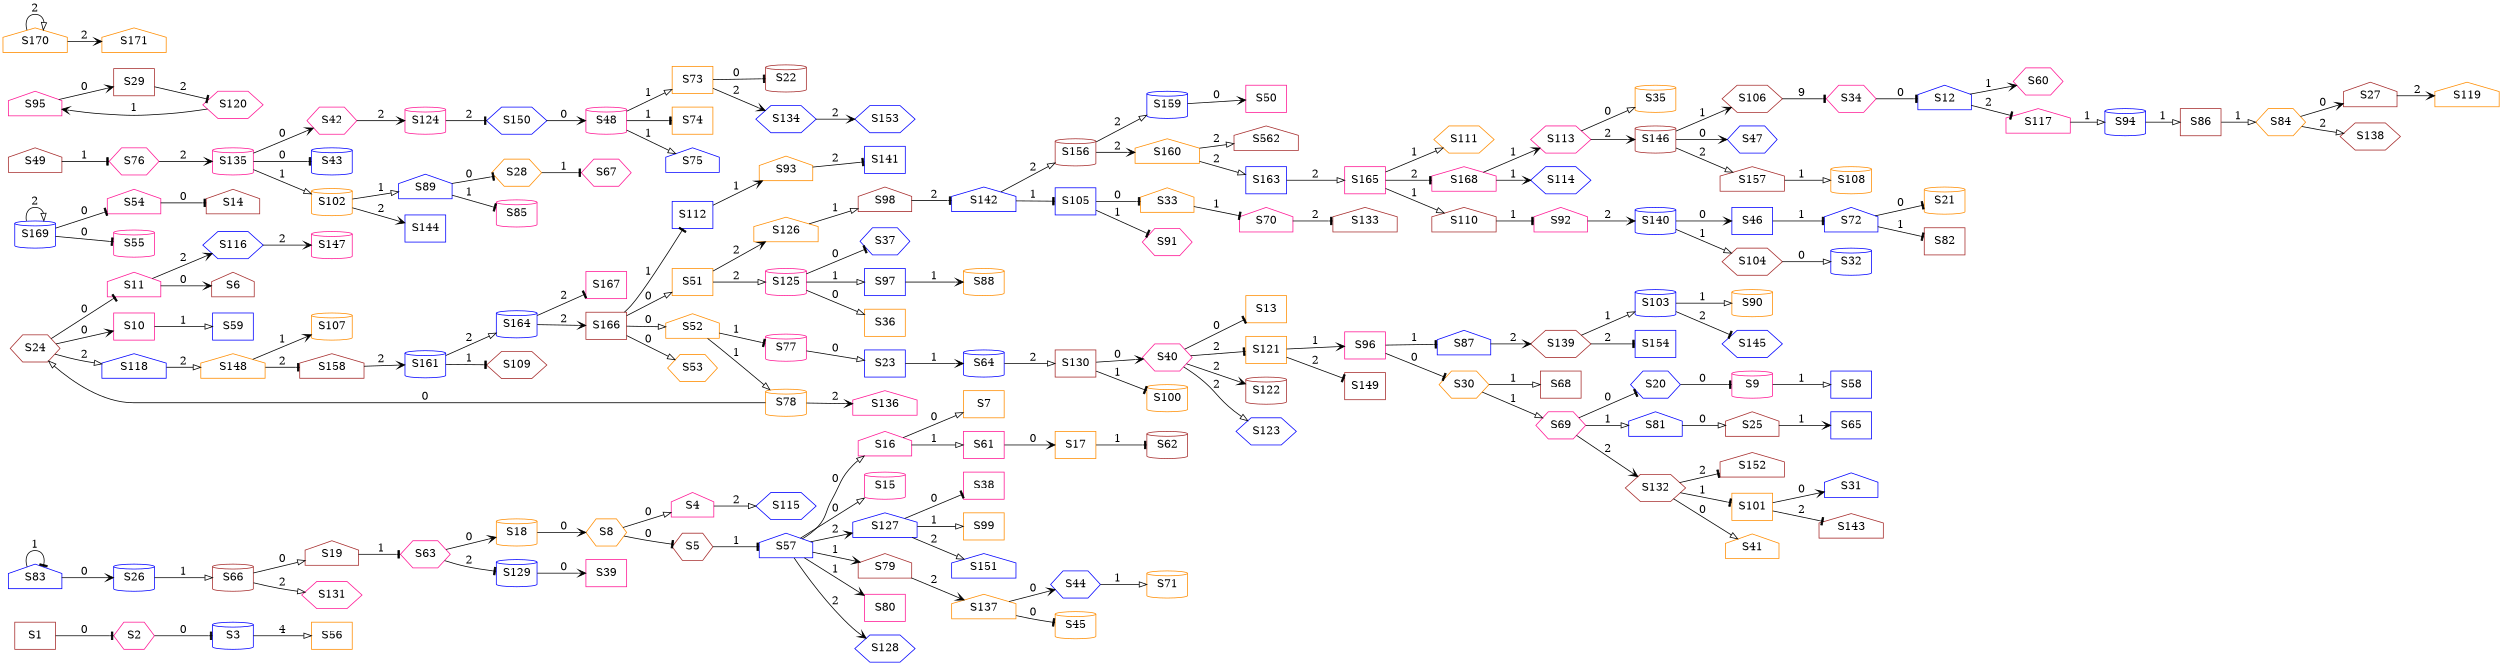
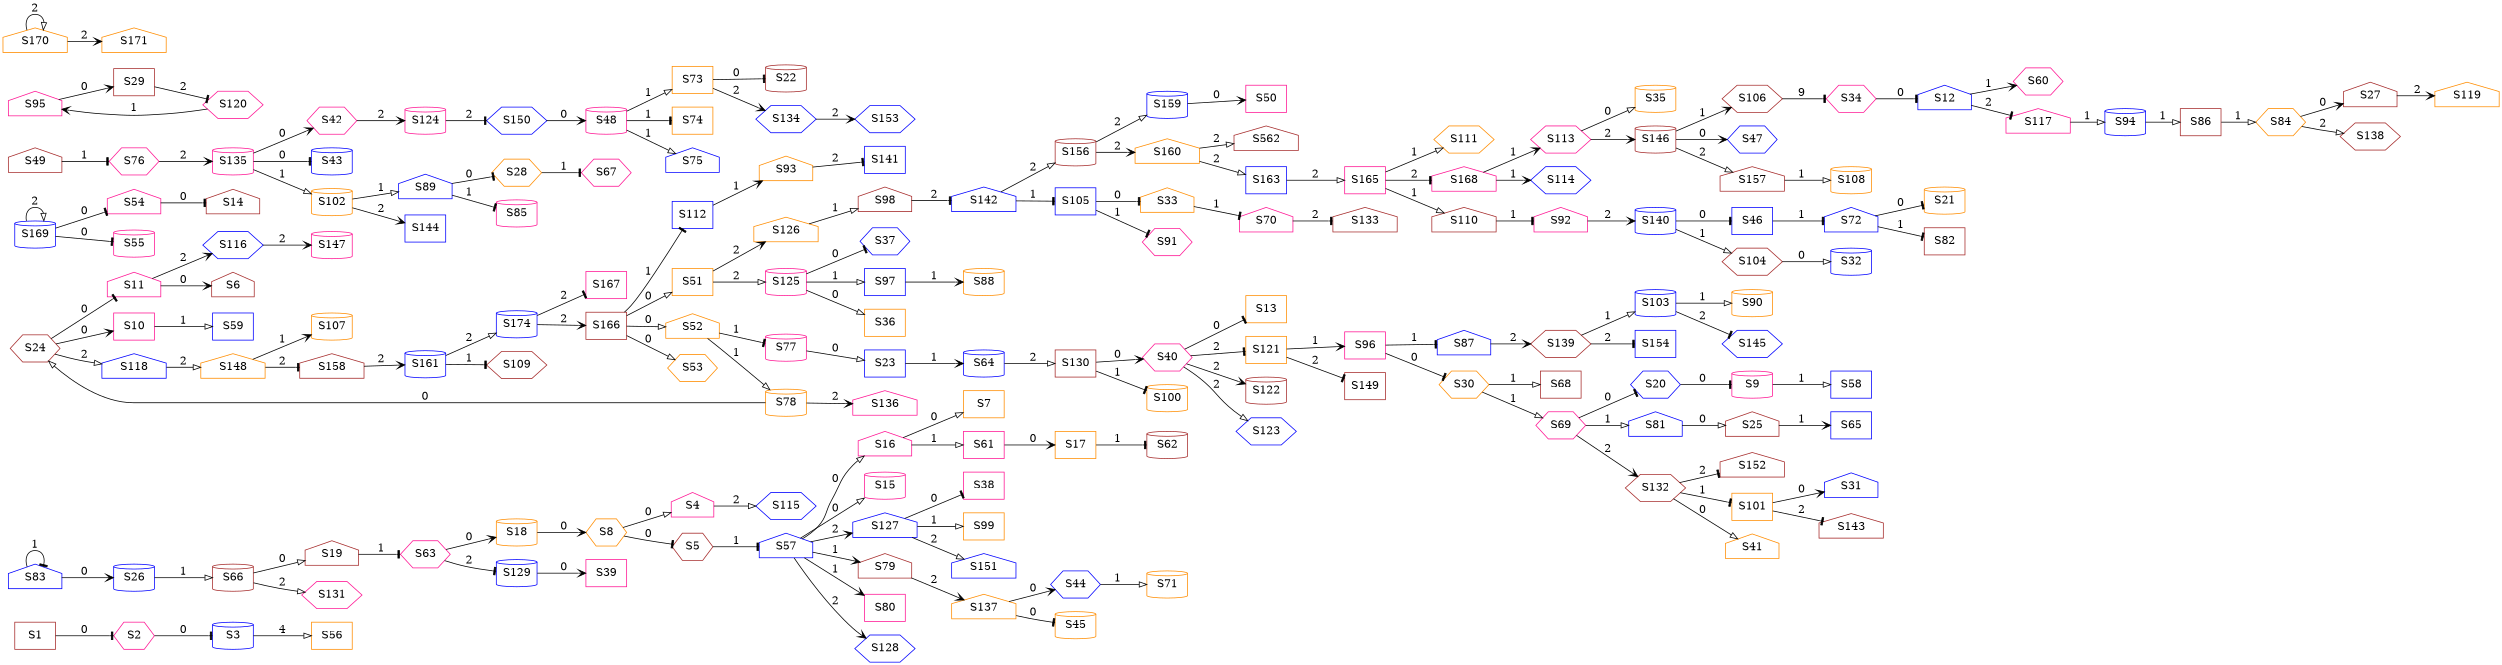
  strict digraph {
    rankdir=LR
    node [color=blue shape=house]
    edge [arrowhead=onormal]
    S1 [color=brown shape=box]
    S2 [color=deeppink shape=hexagon]
    S3 [shape=cylinder]
    S56 [color=darkorange shape=box]
    S8 [color=darkorange shape=hexagon]
    S4 [color=deeppink]
    S5 [color=brown shape=hexagon]
    S115 [shape=hexagon]
    S57
    S16 [color=deeppink]
    S15 [color=deeppink shape=cylinder]
    S127
    S79 [color=brown]
    S80 [color=deeppink shape=box]
    S128 [shape=hexagon]
    S11 [color=deeppink]
    S6 [color=brown]
    S116 [shape=hexagon]
    S147 [color=deeppink shape=cylinder]
    S7 [color=darkorange shape=box]
    S61 [color=deeppink shape=box]
    S17 [color=darkorange shape=box]
    S18 [color=darkorange shape=cylinder]
    S20 [shape=hexagon]
    S9 [color=deeppink shape=cylinder]
    S58 [shape=box]
    S24 [color=brown shape=hexagon]
    S10 [color=deeppink shape=box]
    S118
    S59 [shape=box]
    S148 [color=darkorange]
    S34 [color=deeppink shape=hexagon]
    S12
    S60 [color=deeppink shape=hexagon]
    S117 [color=deeppink]
    S94 [shape=cylinder]
    S40 [color=deeppink shape=hexagon]
    S13 [color=darkorange shape=box]
    S121 [color=darkorange shape=box]
    S122 [color=brown shape=cylinder]
    S123 [shape=hexagon]
    S96 [color=deeppink shape=box]
    S149 [color=brown shape=box]
    S54 [color=deeppink]
    S14 [color=brown]
    S38 [color=deeppink shape=box]
    S99 [color=darkorange shape=box]
    S151
    S137 [color=darkorange]
    S62 [color=brown shape=cylinder]
    S63 [color=deeppink shape=hexagon]
    S129 [shape=cylinder]
    S39 [color=deeppink shape=box]
    S66 [color=brown shape=cylinder]
    S19 [color=brown]
    S131 [color=deeppink shape=hexagon]
    S69 [color=deeppink shape=hexagon]
    S81
    S132 [color=brown shape=hexagon]
    S25 [color=brown]
    S101 [color=darkorange shape=box]
    S41 [color=darkorange]
    S152 [color=brown]
    S21 [color=darkorange shape=cylinder]
    S72
    S82 [color=brown shape=box]
    S73 [color=darkorange shape=box]
    S22 [color=brown shape=cylinder]
    S134 [shape=hexagon]
    S153 [shape=hexagon]
    S77 [color=deeppink shape=cylinder]
    S23 [shape=box]
    S64 [shape=cylinder]
    S130 [color=brown shape=box]
    S78 [color=darkorange shape=cylinder]
    S136 [color=deeppink]
    S65 [shape=box]
    S83
    S26 [shape=cylinder]
    S84 [color=darkorange shape=hexagon]
    S27 [color=brown]
    S138 [color=brown shape=hexagon]
    S119 [color=darkorange]
    S28 [color=darkorange shape=hexagon]
    S89
    S85 [color=deeppink shape=cylinder]
    S67 [color=deeppink shape=hexagon]
    S95 [color=deeppink]
    S29 [color=brown shape=box]
    S120 [color=deeppink shape=hexagon]
    S30 [color=darkorange shape=hexagon]
    S87
    S68 [color=brown shape=box]
    S139 [color=brown shape=hexagon]
    S31
    S143 [color=brown]
    S104 [color=brown shape=hexagon]
    S32 [shape=cylinder]
    S105 [shape=box]
    S33 [color=darkorange]
    S91 [color=deeppink shape=hexagon]
    S70 [color=deeppink]
    S133 [color=brown]
    S106 [color=brown shape=hexagon]
    S113 [color=deeppink shape=hexagon]
    S35 [color=darkorange shape=cylinder]
    S146 [color=brown shape=cylinder]
    S47 [shape=hexagon]
    S157 [color=brown]
    S125 [color=deeppink shape=cylinder]
    S36 [color=darkorange shape=box]
    S37 [shape=hexagon]
    S97 [shape=box]
    S88 [color=darkorange shape=cylinder]
    S100 [color=darkorange shape=cylinder]
    S135 [color=deeppink shape=cylinder]
    S42 [color=deeppink shape=hexagon]
    S43 [shape=cylinder]
    S102 [color=darkorange shape=cylinder]
    S124 [color=deeppink shape=cylinder]
    S144 [shape=box]
    S150 [shape=hexagon]
    S44 [shape=hexagon]
    S45 [color=darkorange shape=cylinder]
    S71 [color=darkorange shape=cylinder]
    S140 [shape=cylinder]
    S46 [shape=box]
    S108 [color=darkorange shape=cylinder]
    S48 [color=deeppink shape=cylinder]
    S74 [color=darkorange shape=box]
    S75
    S49 [color=brown]
    S76 [color=deeppink shape=hexagon]
    S159 [shape=cylinder]
    S50 [color=deeppink shape=box]
    S166 [color=brown shape=box]
    S51 [color=darkorange shape=box]
    S52 [color=darkorange]
    S53 [color=darkorange shape=hexagon]
    S112 [shape=box]
    S126 [color=darkorange]
    S93 [color=darkorange]
    S98 [color=brown]
    S169 [shape=cylinder]
    S55 [color=deeppink shape=cylinder]
    S86 [color=brown shape=box]
    S103 [shape=cylinder]
    S154 [shape=box]
    S90 [color=darkorange shape=cylinder]
    S145 [shape=hexagon]
    S110 [color=brown]
    S92 [color=deeppink]
    S141 [shape=box]
    S142
    S156 [color=brown shape=cylinder]
    S160 [color=darkorange]
    S107 [color=darkorange shape=cylinder]
    S158 [color=brown]
    S161 [shape=cylinder]
    S109 [color=brown shape=hexagon]
-   S164 [shape=cylinder]
+   S164 [shape=cylinder label=S174]
    S167 [color=deeppink shape=box]
    S165 [color=deeppink shape=box]
    S111 [color=darkorange shape=hexagon]
    S168 [color=deeppink]
    S114 [shape=hexagon]
    n167 [color=brown label=S562]
    S163 [shape=box]
    S170 [color=darkorange]
    S171 [color=darkorange]
    S1 -> S2 [arrowhead=tee label=0]
    S2 -> S3 [arrowhead=tee label=0]
    S3 -> S56 [label=4]
    S8 -> S4 [label=0]
    S8 -> S5 [arrowhead=tee label=0]
    S4 -> S115 [label=2]
    S5 -> S57 [arrowhead=tee label=1]
    S57 -> S16 [label=0]
    S57 -> S15 [label=0]
    S57 -> S127 [arrowhead=vee label=2]
    S57 -> S79 [arrowhead=vee label=1]
    S57 -> S80 [arrowhead=vee label=1]
    S57 -> S128 [arrowhead=vee label=2]
    S16 -> S7 [label=0]
    S16 -> S61 [label=1]
    S127 -> S38 [arrowhead=tee label=0]
    S127 -> S99 [label=1]
    S127 -> S151 [label=2]
    S79 -> S137 [arrowhead=vee label=2]
    S11 -> S6 [arrowhead=vee label=0]
    S11 -> S116 [arrowhead=vee label=2]
    S116 -> S147 [arrowhead=vee label=2]
    S61 -> S17 [arrowhead=vee label=0]
    S17 -> S62 [arrowhead=tee label=1]
    S18 -> S8 [arrowhead=vee label=0]
    S20 -> S9 [arrowhead=tee label=0]
    S9 -> S58 [label=1]
    S24 -> S11 [arrowhead=tee label=0]
    S24 -> S10 [arrowhead=vee label=0]
    S24 -> S118 [label=2]
    S10 -> S59 [label=1]
    S118 -> S148 [label=2]
    S148 -> S107 [arrowhead=vee label=1]
    S148 -> S158 [arrowhead=tee label=2]
    S34 -> S12 [arrowhead=tee label=0]
    S12 -> S60 [arrowhead=vee label=1]
    S12 -> S117 [arrowhead=tee label=2]
    S117 -> S94 [label=1]
    S94 -> S86 [label=1]
    S40 -> S13 [arrowhead=tee label=0]
    S40 -> S121 [arrowhead=tee label=2]
    S40 -> S122 [arrowhead=vee label=2]
    S40 -> S123 [label=2]
    S121 -> S96 [arrowhead=vee label=1]
    S121 -> S149 [arrowhead=tee label=2]
    S96 -> S30 [arrowhead=tee label=0]
    S96 -> S87 [arrowhead=tee label=1]
    S54 -> S14 [arrowhead=tee label=0]
    S137 -> S44 [arrowhead=vee label=0]
    S137 -> S45 [arrowhead=tee label=0]
    S63 -> S18 [arrowhead=vee label=0]
    S63 -> S129 [arrowhead=tee label=2]
    S129 -> S39 [arrowhead=vee label=0]
    S66 -> S19 [label=0]
    S66 -> S131 [label=2]
    S19 -> S63 [arrowhead=tee label=1]
    S69 -> S20 [arrowhead=tee label=0]
    S69 -> S81 [label=1]
    S69 -> S132 [arrowhead=vee label=2]
    S81 -> S25 [label=0]
    S132 -> S101 [arrowhead=tee label=1]
    S132 -> S41 [label=0]
    S132 -> S152 [arrowhead=tee label=2]
    S25 -> S65 [arrowhead=vee label=1]
    S101 -> S31 [arrowhead=vee label=0]
    S101 -> S143 [arrowhead=tee label=2]
    S72 -> S21 [arrowhead=tee label=0]
    S72 -> S82 [arrowhead=tee label=1]
    S73 -> S22 [arrowhead=tee label=0]
    S73 -> S134 [arrowhead=vee label=2]
    S134 -> S153 [arrowhead=vee label=2]
    S77 -> S23 [label=0]
    S23 -> S64 [arrowhead=vee label=1]
    S64 -> S130 [label=2]
    S130 -> S40 [arrowhead=vee label=0]
    S130 -> S100 [arrowhead=tee label=1]
    S78 -> S24 [label=0]
    S78 -> S136 [arrowhead=vee label=2]
    S83 -> S83 [arrowhead=tee label=1]
    S83 -> S26 [arrowhead=vee label=0]
    S26 -> S66 [label=1]
    S84 -> S27 [arrowhead=vee label=0]
    S84 -> S138 [label=2]
    S27 -> S119 [arrowhead=vee label=2]
    S28 -> S67 [arrowhead=tee label=1]
    S89 -> S28 [arrowhead=tee label=0]
    S89 -> S85 [arrowhead=tee label=1]
    S95 -> S29 [arrowhead=vee label=0]
    S29 -> S120 [arrowhead=tee label=2]
    S120 -> S95 [arrowhead=vee label=1]
    S30 -> S69 [label=1]
    S30 -> S68 [label=1]
    S87 -> S139 [arrowhead=vee label=2]
    S139 -> S103 [label=1]
    S139 -> S154 [arrowhead=tee label=2]
    S104 -> S32 [label=0]
    S105 -> S33 [arrowhead=tee label=0]
    S105 -> S91 [arrowhead=tee label=1]
    S33 -> S70 [arrowhead=tee label=1]
    S70 -> S133 [arrowhead=tee label=2]
    S106 -> S34 [arrowhead=tee label=9]
    S113 -> S35 [label=0]
    S113 -> S146 [arrowhead=vee label=2]
    S146 -> S106 [arrowhead=vee label=1]
    S146 -> S47 [arrowhead=vee label=0]
    S146 -> S157 [label=2]
    S157 -> S108 [label=1]
    S125 -> S36 [label=0]
    S125 -> S37 [arrowhead=tee label=0]
    S125 -> S97 [label=1]
    S97 -> S88 [arrowhead=vee label=1]
    S135 -> S42 [arrowhead=vee label=0]
    S135 -> S43 [arrowhead=tee label=0]
    S135 -> S102 [label=1]
    S42 -> S124 [arrowhead=vee label=2]
    S102 -> S89 [label=1]
    S102 -> S144 [arrowhead=vee label=2]
    S124 -> S150 [arrowhead=tee label=2]
    S150 -> S48 [arrowhead=vee label=0]
    S44 -> S71 [label=1]
    S140 -> S104 [label=1]
-   S140 -> S46 [arrowhead=vee label=0]
+   S140 -> S46 [arrowhead=tee label=0]
    S46 -> S72 [arrowhead=tee label=1]
    S48 -> S73 [label=1]
    S48 -> S74 [arrowhead=tee label=1]
    S48 -> S75 [label=1]
    S49 -> S76 [arrowhead=tee label=1]
    S76 -> S135 [arrowhead=vee label=2]
    S159 -> S50 [arrowhead=vee label=0]
    S166 -> S51 [label=0]
    S166 -> S52 [label=0]
    S166 -> S53 [label=0]
    S166 -> S112 [arrowhead=tee label=1]
    S51 -> S125 [label=2]
    S51 -> S126 [arrowhead=vee label=2]
    S52 -> S77 [arrowhead=tee label=1]
    S52 -> S78 [label=1]
    S112 -> S93 [arrowhead=vee label=1]
    S126 -> S98 [label=1]
    S93 -> S141 [arrowhead=tee label=2]
    S98 -> S142 [arrowhead=tee label=2]
    S169 -> S54 [arrowhead=tee label=0]
    S169 -> S169 [label=2]
    S169 -> S55 [arrowhead=tee label=0]
    S86 -> S84 [label=1]
    S103 -> S90 [label=1]
    S103 -> S145 [arrowhead=tee label=2]
    S110 -> S92 [arrowhead=tee label=1]
    S92 -> S140 [arrowhead=vee label=2]
    S142 -> S105 [arrowhead=tee label=1]
    S142 -> S156 [label=2]
    S156 -> S159 [label=2]
    S156 -> S160 [arrowhead=vee label=2]
    S160 -> n167 [label=2]
    S160 -> S163 [label=2]
    S158 -> S161 [arrowhead=vee label=2]
    S161 -> S109 [arrowhead=tee label=1]
    S161 -> S164 [label=2]
    S164 -> S166 [arrowhead=vee label=2]
    S164 -> S167 [arrowhead=tee label=2]
    S165 -> S110 [label=1]
    S165 -> S111 [label=1]
    S165 -> S168 [arrowhead=tee label=2]
    S168 -> S113 [arrowhead=vee label=1]
    S168 -> S114 [arrowhead=vee label=1]
    S163 -> S165 [label=2]
    S170 -> S170 [label=2]
    S170 -> S171 [arrowhead=vee label=2]
  }
